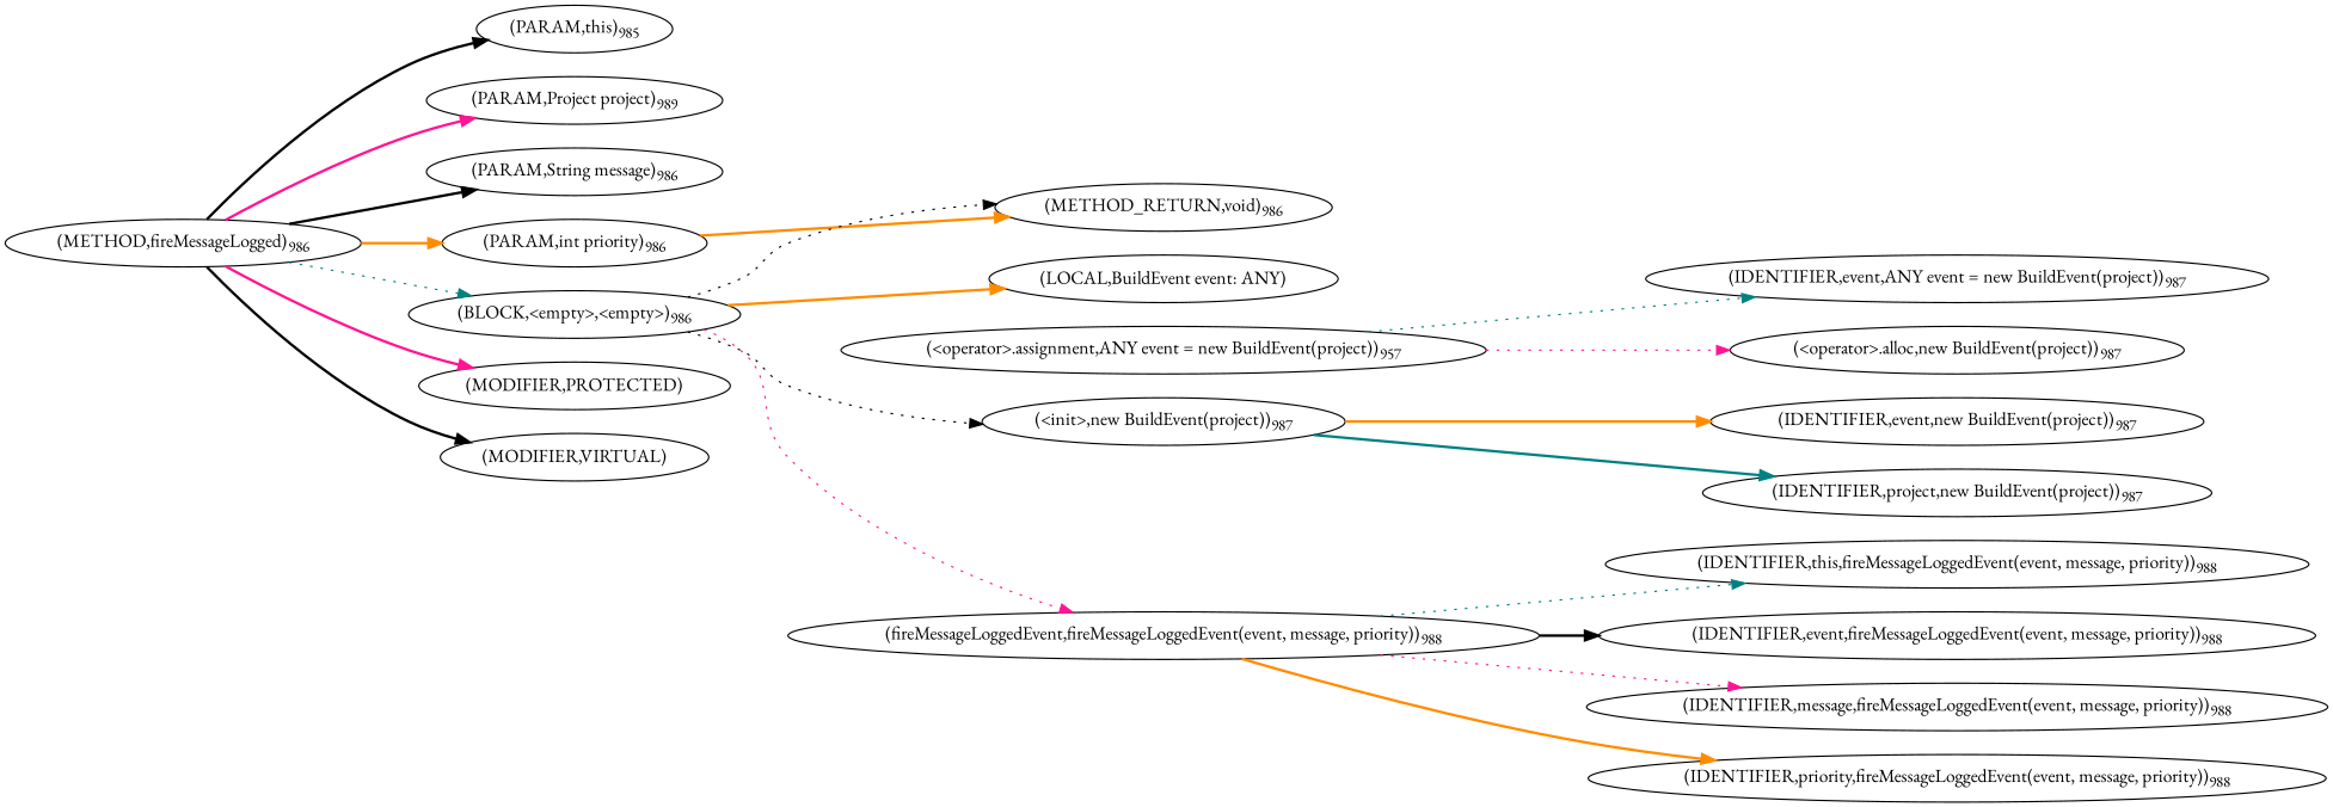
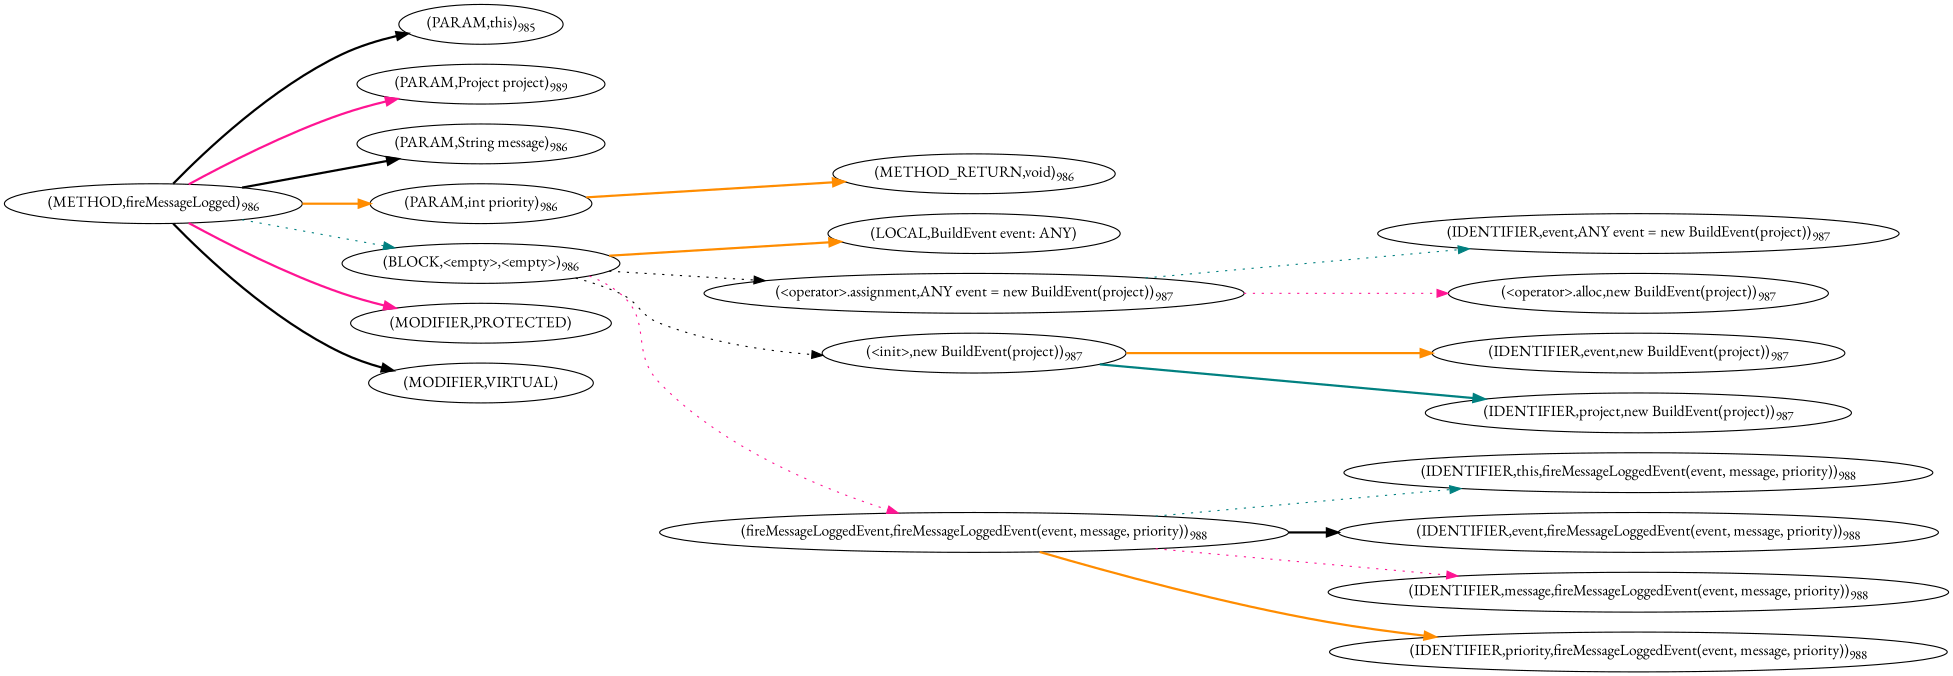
  digraph {
    fontname="EB Garamond"
    rankdir=LR
    node [fontname="EB Garamond"]
    edge [color=black fontname="EB Garamond" style=bold]
    n1 [label=<(METHOD,fireMessageLogged)<SUB>986</SUB>>]
    n2 [label=<(PARAM,this)<SUB>985</SUB>>]
    n3 [label=<(PARAM,Project project)<SUB>989</SUB>>]
    n4 [label=<(PARAM,String message)<SUB>986</SUB>>]
    n5 [label=<(PARAM,int priority)<SUB>986</SUB>>]
    n6 [label=<(BLOCK,&lt;empty&gt;,&lt;empty&gt;)<SUB>986</SUB>>]
    n7 [label=<(MODIFIER,PROTECTED)>]
    n8 [label=<(MODIFIER,VIRTUAL)>]
    n9 [label=<(METHOD_RETURN,void)<SUB>986</SUB>>]
    n10 [label=<(LOCAL,BuildEvent event: ANY)>]
-   n11 [label=<(&lt;operator&gt;.assignment,ANY event = new BuildEvent(project))<SUB>957</SUB>>]
+   n11 [label=<(&lt;operator&gt;.assignment,ANY event = new BuildEvent(project))<SUB>987</SUB>>]
    n12 [label=<(&lt;init&gt;,new BuildEvent(project))<SUB>987</SUB>>]
    n13 [label=<(fireMessageLoggedEvent,fireMessageLoggedEvent(event, message, priority))<SUB>988</SUB>>]
    n14 [label=<(IDENTIFIER,event,ANY event = new BuildEvent(project))<SUB>987</SUB>>]
    n15 [label=<(&lt;operator&gt;.alloc,new BuildEvent(project))<SUB>987</SUB>>]
    n16 [label=<(IDENTIFIER,event,new BuildEvent(project))<SUB>987</SUB>>]
    n17 [label=<(IDENTIFIER,project,new BuildEvent(project))<SUB>987</SUB>>]
    n18 [label=<(IDENTIFIER,this,fireMessageLoggedEvent(event, message, priority))<SUB>988</SUB>>]
    n19 [label=<(IDENTIFIER,event,fireMessageLoggedEvent(event, message, priority))<SUB>988</SUB>>]
    n20 [label=<(IDENTIFIER,message,fireMessageLoggedEvent(event, message, priority))<SUB>988</SUB>>]
    n21 [label=<(IDENTIFIER,priority,fireMessageLoggedEvent(event, message, priority))<SUB>988</SUB>>]
    n1 -> n2
    n1 -> n3 [color=deeppink]
    n1 -> n4
    n1 -> n5 [color=darkorange]
    n1 -> n6 [color=teal style=dotted]
    n1 -> n7 [color=deeppink]
    n1 -> n8
    n5 -> n9 [color=darkorange]
    n6 -> n10 [color=darkorange]
-   n6 -> n9 [style=dotted]
+   n6 -> n11 [style=dotted]
    n6 -> n12 [style=dotted]
    n6 -> n13 [color=deeppink style=dotted]
    n11 -> n14 [color=teal style=dotted]
    n11 -> n15 [color=deeppink style=dotted]
    n12 -> n16 [color=darkorange]
    n12 -> n17 [color=teal]
    n13 -> n18 [color=teal style=dotted]
    n13 -> n19
    n13 -> n20 [color=deeppink style=dotted]
    n13 -> n21 [color=darkorange]
  }
